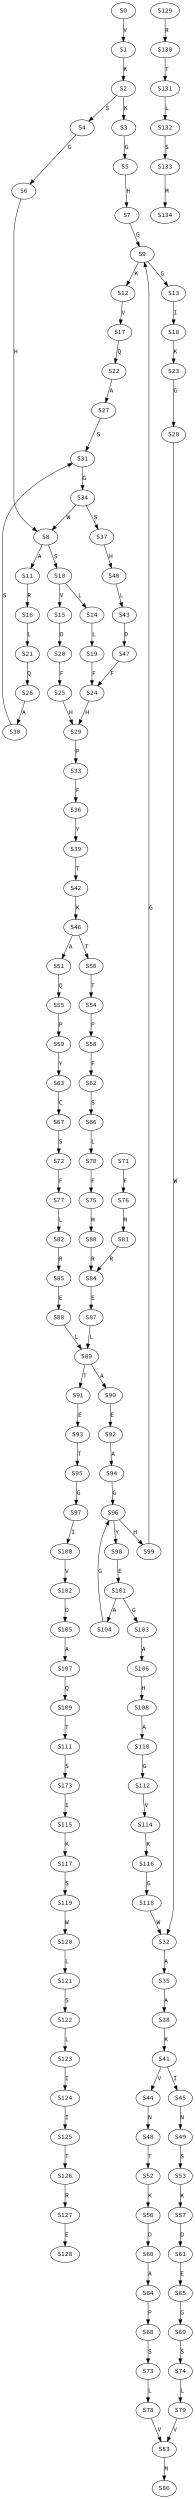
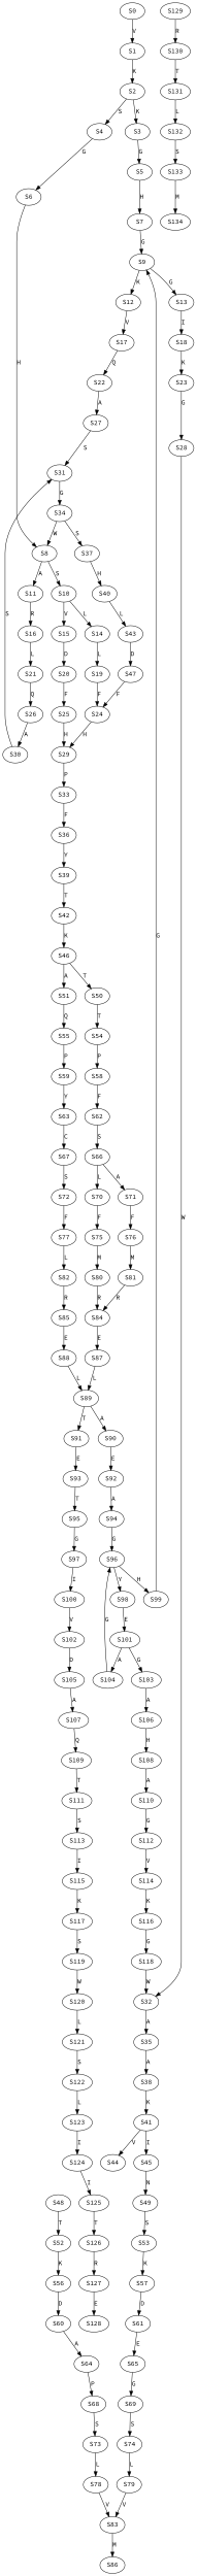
  strict digraph {
    fontname="Source Code Pro"
    node [fontname="Source Code Pro"]
    edge [fontname="Source Code Pro"]
    S0
    S1
    S2
    S3
    S4
    S5
    S6
    S7
    S8
    S9
    S10
    S11
    S12
    S13
    S14
    S15
    S16
    S17
    S18
    S19
    S20
    S21
    S22
    S23
    S24
    S25
    S26
    S27
    S28
    S29
    S30
    S31
    S32
    S33
    S34
    S35
    S36
    S37
    S38
    S39
    S40
    S41
    S42
    S43
    S44
    S45
    S46
    S47
    S48
    S49
    S50
    S51
    S52
    S53
    S54
    S55
    S56
    S57
    S58
    S59
    S60
    S61
    S62
    S63
    S64
    S65
    S66
    S67
    S68
    S69
    S70
    S71
    S72
    S73
    S74
    S75
    S76
    S77
    S78
    S79
    S80
    S81
    S82
    S83
    S84
    S85
    S86
    S87
    S88
    S89
    S90
    S91
    S92
    S93
    S94
    S95
    S96
    S97
    S98
    S99
    S100
    S101
    S102
    S103
    S104
    S105
    S106
    S107
    S108
    S109
    S110
    S111
    S112
-   S113 [label=S173]
+   S113
    S114
    S115
    S116
    S117
    S118
    S119
    S120
    S121
    S122
    S123
    S124
    S125
    S126
    S127
    S128
    S129
    S130
    S131
    S132
    S133
    S134
    S0 -> S1 [label=V]
    S1 -> S2 [label=K]
    S2 -> S3 [label=K]
    S2 -> S4 [label=S]
    S3 -> S5 [label=G]
    S4 -> S6 [label=G]
    S5 -> S7 [label=H]
    S6 -> S8 [label=H]
    S7 -> S9 [label=G]
    S8 -> S10 [label=S]
    S8 -> S11 [label=A]
    S9 -> S12 [label=K]
    S9 -> S13 [label=G]
    S10 -> S14 [label=L]
    S10 -> S15 [label=V]
    S11 -> S16 [label=R]
    S12 -> S17 [label=V]
    S13 -> S18 [label=I]
    S14 -> S19 [label=L]
    S15 -> S20 [label=D]
    S16 -> S21 [label=L]
    S17 -> S22 [label=Q]
    S18 -> S23 [label=K]
    S19 -> S24 [label=F]
    S20 -> S25 [label=F]
    S21 -> S26 [label=Q]
    S22 -> S27 [label=A]
    S23 -> S28 [label=G]
    S24 -> S29 [label=H]
    S25 -> S29 [label=H]
    S26 -> S30 [label=A]
    S27 -> S31 [label=S]
    S28 -> S32 [label=W]
    S29 -> S33 [label=P]
    S30 -> S31 [label=S]
    S31 -> S34 [label=G]
    S32 -> S35 [label=A]
    S33 -> S36 [label=F]
    S34 -> S8 [label=W]
    S34 -> S37 [label=S]
    S35 -> S38 [label=A]
    S36 -> S39 [label=Y]
    S37 -> S40 [label=H]
    S38 -> S41 [label=K]
    S39 -> S42 [label=T]
    S40 -> S43 [label=L]
    S41 -> S44 [label=V]
    S41 -> S45 [label=I]
    S42 -> S46 [label=K]
    S43 -> S47 [label=D]
-   S44 -> S48 [label=N]
    S45 -> S49 [label=N]
    S46 -> S50 [label=T]
    S46 -> S51 [label=A]
    S47 -> S24 [label=F]
    S48 -> S52 [label=T]
    S49 -> S53 [label=S]
    S50 -> S54 [label=T]
    S51 -> S55 [label=Q]
    S52 -> S56 [label=K]
    S53 -> S57 [label=K]
    S54 -> S58 [label=P]
    S55 -> S59 [label=P]
    S56 -> S60 [label=D]
    S57 -> S61 [label=D]
    S58 -> S62 [label=F]
    S59 -> S63 [label=Y]
    S60 -> S64 [label=A]
    S61 -> S65 [label=E]
    S62 -> S66 [label=S]
    S63 -> S67 [label=C]
    S64 -> S68 [label=P]
    S65 -> S69 [label=G]
    S66 -> S70 [label=L]
+   S66 -> S71 [label=A]
    S67 -> S72 [label=S]
    S68 -> S73 [label=S]
    S69 -> S74 [label=S]
    S70 -> S75 [label=F]
    S71 -> S76 [label=F]
    S72 -> S77 [label=F]
    S73 -> S78 [label=L]
    S74 -> S79 [label=L]
    S75 -> S80 [label=M]
    S76 -> S81 [label=M]
    S77 -> S82 [label=L]
    S78 -> S83 [label=V]
    S79 -> S83 [label=V]
    S80 -> S84 [label=R]
    S81 -> S84 [label=R]
    S82 -> S85 [label=R]
    S83 -> S86 [label=M]
    S84 -> S87 [label=E]
    S85 -> S88 [label=E]
    S87 -> S89 [label=L]
    S88 -> S89 [label=L]
    S89 -> S90 [label=A]
    S89 -> S91 [label=T]
    S90 -> S92 [label=E]
    S91 -> S93 [label=E]
    S92 -> S94 [label=A]
    S93 -> S95 [label=T]
    S94 -> S96 [label=G]
    S95 -> S97 [label=G]
    S96 -> S98 [label=Y]
    S96 -> S99 [label=H]
    S97 -> S100 [label=I]
    S98 -> S101 [label=E]
    S99 -> S9 [label=G]
    S100 -> S102 [label=V]
    S101 -> S103 [label=G]
    S101 -> S104 [label=A]
    S102 -> S105 [label=D]
    S103 -> S106 [label=A]
    S104 -> S96 [label=G]
    S105 -> S107 [label=A]
    S106 -> S108 [label=H]
    S107 -> S109 [label=Q]
    S108 -> S110 [label=A]
    S109 -> S111 [label=T]
    S110 -> S112 [label=G]
    S111 -> S113 [label=S]
    S112 -> S114 [label=V]
    S113 -> S115 [label=I]
    S114 -> S116 [label=K]
    S115 -> S117 [label=K]
    S116 -> S118 [label=G]
    S117 -> S119 [label=S]
    S118 -> S32 [label=W]
    S119 -> S120 [label=W]
    S120 -> S121 [label=L]
    S121 -> S122 [label=S]
    S122 -> S123 [label=L]
    S123 -> S124 [label=I]
    S124 -> S125 [label=I]
    S125 -> S126 [label=T]
    S126 -> S127 [label=R]
    S127 -> S128 [label=E]
    S129 -> S130 [label=R]
    S130 -> S131 [label=T]
    S131 -> S132 [label=L]
    S132 -> S133 [label=S]
    S133 -> S134 [label=M]
  }
